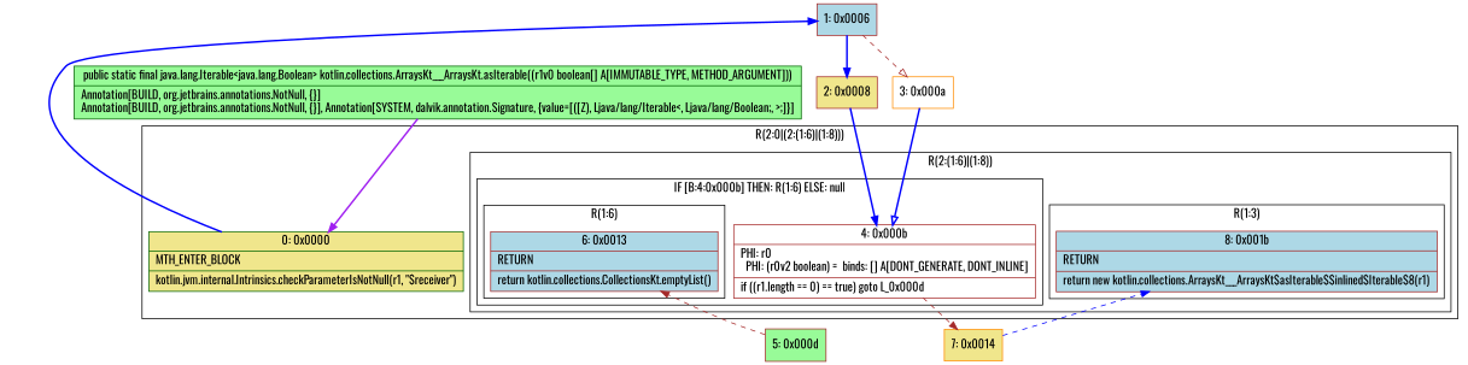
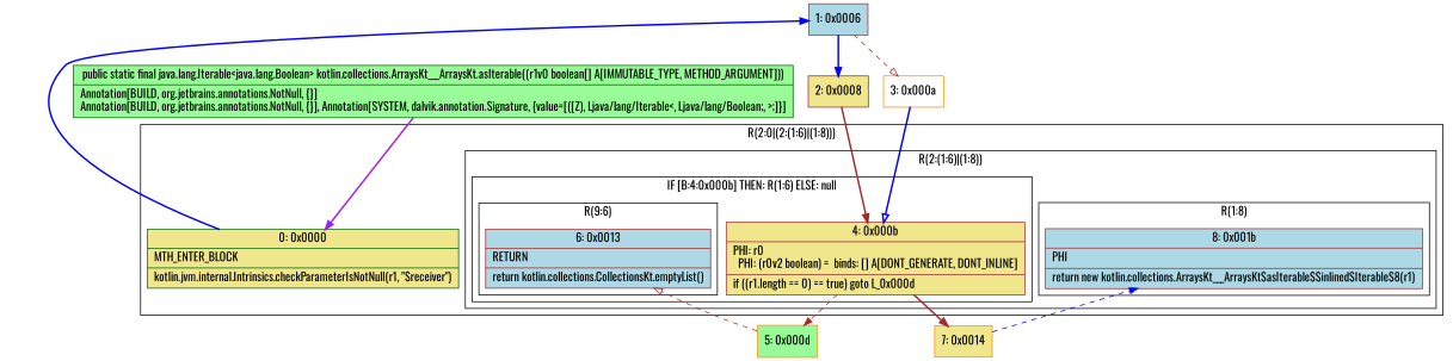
  digraph {
    fontname=Oswald
    node [color=brown fillcolor=lightblue fontname=Oswald shape=record style=filled]
    edge [arrowhead=normal color=brown fontname=Oswald style=bold]
    n1 [label="{6\:\ 0x0013|RETURN\l|return kotlin.collections.CollectionsKt.emptyList()\l}"]
-   n2 [fillcolor=white label="{4\:\ 0x000b|PHI: r0 \l  PHI: (r0v2 boolean) =  binds: [] A[DONT_GENERATE, DONT_INLINE]\l|if ((r1.length == 0) == true) goto L_0x000d\l}"]
-   n3 [label="{8\:\ 0x001b|RETURN\l|return new kotlin.collections.ArraysKt___ArraysKt$asIterable$$inlined$Iterable$8(r1)\l}"]
+   n2 [fillcolor=khaki label="{4\:\ 0x000b|PHI: r0 \l  PHI: (r0v2 boolean) =  binds: [] A[DONT_GENERATE, DONT_INLINE]\l|if ((r1.length == 0) == true) goto L_0x000d\l}"]
+   n3 [label="{8\:\ 0x001b|PHI\l|return new kotlin.collections.ArraysKt___ArraysKt$asIterable$$inlined$Iterable$8(r1)\l}"]
    n4 [color=darkgreen fillcolor=khaki label="{0\:\ 0x0000|MTH_ENTER_BLOCK\l|kotlin.jvm.internal.Intrinsics.checkParameterIsNotNull(r1, \"$receiver\")\l}"]
-   n5 [fillcolor=palegreen label="{5\:\ 0x000d}"]
+   n5 [color=darkorange fillcolor=palegreen label="{5\:\ 0x000d}"]
    n6 [color=darkorange fillcolor=khaki label="{7\:\ 0x0014}"]
    n7 [label="{1\:\ 0x0006}"]
    n8 [fillcolor=khaki label="{2\:\ 0x0008}"]
    n9 [color=darkorange fillcolor=white label="{3\:\ 0x000a}"]
    n10 [color=darkgreen fillcolor=palegreen label="{public static final java.lang.Iterable\<java.lang.Boolean\> kotlin.collections.ArraysKt___ArraysKt.asIterable((r1v0 boolean[] A[IMMUTABLE_TYPE, METHOD_ARGUMENT]))  | Annotation[BUILD, org.jetbrains.annotations.NotNull, \{\}]\lAnnotation[BUILD, org.jetbrains.annotations.NotNull, \{\}], Annotation[SYSTEM, dalvik.annotation.Signature, \{value=[([Z), Ljava\/lang\/Iterable\<, Ljava\/lang\/Boolean;, \>;]\}]\l}"]
    subgraph cluster_1 {
      label="R(2:0|(2:(1:6)|(1:8)))"
      n4
      subgraph cluster_2 {
        label="R(2:(1:6)|(1:8))"
        subgraph cluster_3 {
          label="IF [B:4:0x000b] THEN: R(1:6) ELSE: null"
          n2
          subgraph cluster_4 {
-           label="R(1:6)"
+           label="R(9:6)"
            n1
          }
        }
        subgraph cluster_5 {
-         label="R(1:3)"
+         label="R(1:8)"
          n3
        }
      }
    }
-   n2 -> n6 [style=dashed]
+   n2 -> n5 [style=dashed]
+   n2 -> n6
    n4 -> n7 [color=blue]
-   n5 -> n1 [style=dashed]
+   n5 -> n1 [arrowhead=onormal style=dashed]
    n6 -> n3 [color=blue style=dashed]
    n7 -> n8 [color=blue]
    n7 -> n9 [arrowhead=onormal style=dashed]
-   n8 -> n2 [color=blue]
+   n8 -> n2
    n9 -> n2 [arrowhead=onormal color=blue]
    n10 -> n4 [color=purple]
  }
